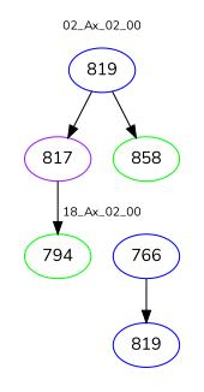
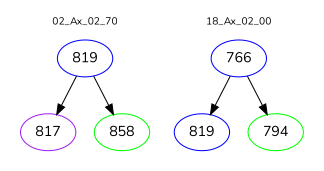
  digraph {
    fontname=Nunito
    node [color=blue fontname=Nunito]
    edge [color=black fontname=Nunito]
    n1 [label=819]
    n2 [color=purple label=817]
    n3 [color=green label=858]
    n4 [label=766]
    n5 [label=819]
    n6 [color=green label=794]
    subgraph cluster_1 {
      color=white
      fontsize=10
-     label="02_Ax_02_00"
+     label="02_Ax_02_70"
      n1
      n2
      n3
    }
    subgraph cluster_2 {
      color=white
      fontsize=10
      label="18_Ax_02_00"
      n4
      n5
      n6
    }
    n1 -> n2
    n1 -> n3
    n4 -> n5
-   n2 -> n6
+   n4 -> n6
  }
